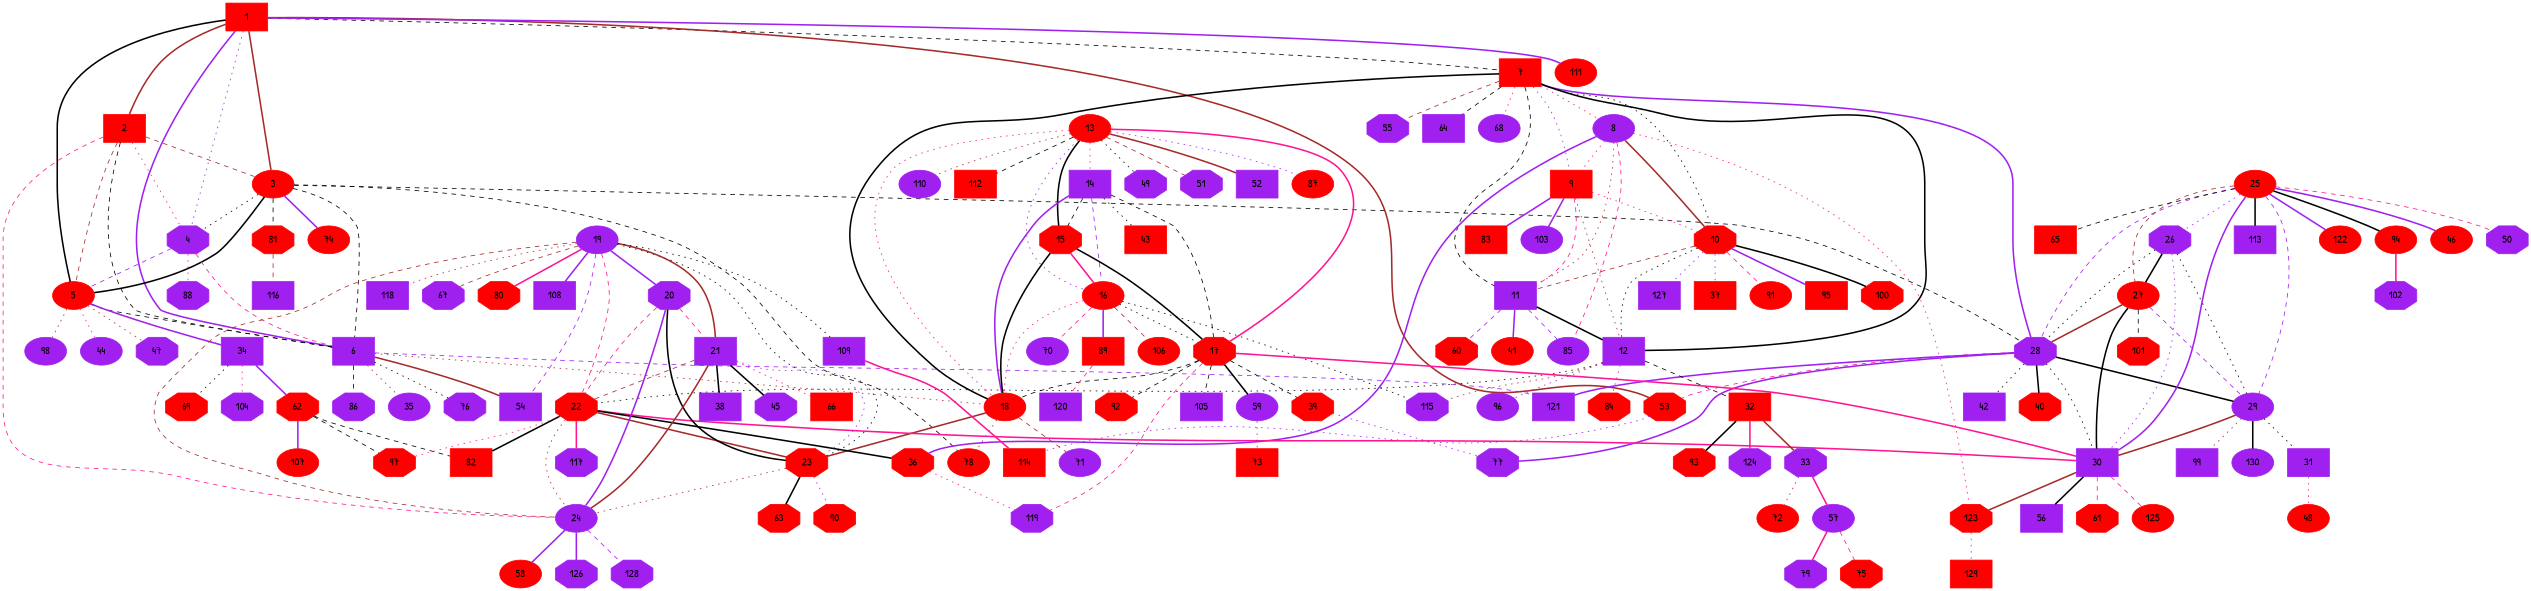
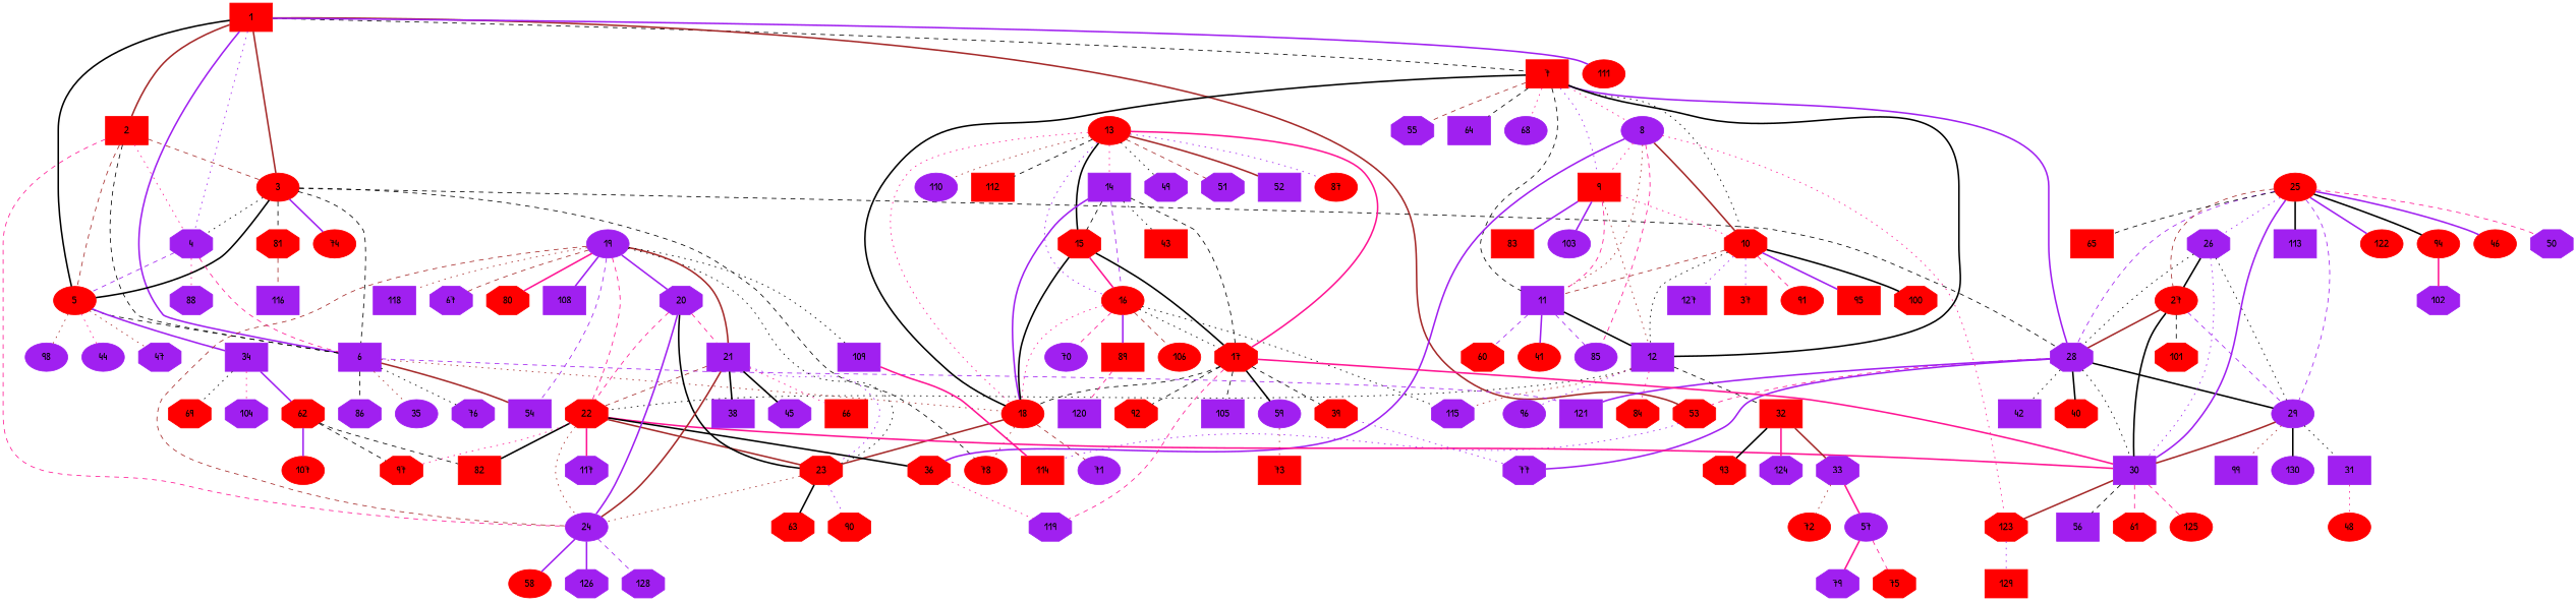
  graph {
    fontname="Patrick Hand"
    node [color=purple fontname="Patrick Hand" shape=octagon style=filled]
    edge [color=black fontname="Patrick Hand" style=bold]
    1 [color=red shape=box]
    2 [color=red shape=box]
    3 [color=red shape=ellipse]
    4
    5 [color=red shape=ellipse]
    6 [shape=box]
    7 [color=red shape=box]
    53 [color=red]
    111 [color=red shape=ellipse]
    24 [shape=ellipse]
    28
    74 [color=red shape=ellipse]
    78 [color=red shape=ellipse]
    81 [color=red]
    88
    34 [shape=box]
    44 [shape=ellipse]
    47
    98 [shape=ellipse]
    18 [color=red shape=ellipse]
    35 [shape=ellipse]
    54 [shape=box]
    76
    86
    121 [shape=box]
    8 [shape=ellipse]
    9 [color=red shape=box]
    10 [color=red]
    11 [shape=box]
    12 [shape=box]
    55
    64 [shape=box]
    68 [shape=ellipse]
    114 [color=red shape=box]
    58 [color=red shape=ellipse]
    126
    128
    30 [shape=box]
    29 [shape=ellipse]
    40 [color=red]
    42 [shape=box]
    77
    116 [shape=box]
    62 [color=red]
    69 [color=red]
    104
    23 [color=red]
    71 [shape=ellipse]
    36 [color=red]
    123 [color=red]
    85 [shape=ellipse]
    83 [color=red shape=box]
    103 [shape=ellipse]
    37 [color=red shape=box]
    91 [color=red shape=ellipse]
    95 [color=red shape=box]
    100 [color=red]
    127 [shape=box]
    41 [color=red shape=ellipse]
    60 [color=red]
    22 [color=red]
    32 [color=red shape=box]
    84 [color=red]
    96 [shape=ellipse]
    115
    119
    129 [color=red shape=box]
    82 [color=red shape=box]
    97 [color=red]
    117
    33
    93 [color=red]
    124
    13 [color=red shape=ellipse]
    14 [shape=box]
    15 [color=red]
    16 [color=red shape=ellipse]
    17 [color=red]
    49
    51
    52 [shape=box]
    87 [color=red shape=ellipse]
    110 [shape=ellipse]
    112 [color=red shape=box]
    43 [color=red shape=box]
    70 [shape=ellipse]
    89 [color=red shape=box]
    106 [color=red shape=ellipse]
    39 [color=red]
    59 [shape=ellipse]
    92 [color=red]
    105 [shape=box]
    120 [shape=box]
    56 [shape=box]
    61 [color=red]
    125 [color=red shape=ellipse]
    73 [color=red shape=box]
    63 [color=red]
    90 [color=red]
    19 [shape=ellipse]
    20
    21 [shape=box]
    67
    80 [color=red]
    108 [shape=box]
    109 [shape=box]
    118 [shape=box]
    38 [shape=box]
    45
    66 [color=red shape=box]
    25 [color=red shape=ellipse]
    26
    27 [color=red shape=ellipse]
    46 [color=red shape=ellipse]
    50
    65 [color=red shape=box]
    94 [color=red shape=ellipse]
    113 [shape=box]
    122 [color=red shape=ellipse]
    101 [color=red]
    31 [shape=box]
    99 [shape=box]
    130 [shape=ellipse]
    102
    48 [color=red shape=ellipse]
    57 [shape=ellipse]
    72 [color=red shape=ellipse]
    75 [color=red]
    79
    107 [color=red shape=ellipse]
    1 -- 2 [color=brown]
    1 -- 3 [color=brown]
    1 -- 4 [color=purple style=dotted]
    1 -- 5
    1 -- 6 [color=purple]
    1 -- 7 [style=dashed]
    1 -- 53 [color=brown]
    1 -- 111 [color=purple]
    2 -- 3 [color=brown style=dashed]
    2 -- 4 [color=deeppink style=dotted]
    2 -- 5 [color=brown style=dashed]
    2 -- 6 [style=dashed]
    2 -- 24 [color=deeppink style=dashed]
    3 -- 4 [style=dotted]
    3 -- 5
    3 -- 6 [style=dashed]
    3 -- 28 [style=dashed]
    3 -- 74 [color=purple]
    3 -- 78 [style=dashed]
    3 -- 81 [style=dashed]
    4 -- 5 [color=purple style=dashed]
    4 -- 6 [color=deeppink style=dashed]
    4 -- 88 [color=deeppink style=dotted]
    5 -- 6 [style=dashed]
    5 -- 34 [color=purple]
    5 -- 44 [color=deeppink style=dotted]
    5 -- 47 [color=brown style=dotted]
    5 -- 98 [color=brown style=dotted]
    6 -- 18 [color=brown style=dotted]
    6 -- 35 [color=brown style=dotted]
    6 -- 54 [color=brown]
    6 -- 76 [style=dotted]
    6 -- 86 [style=dashed]
    6 -- 121 [color=purple style=dashed]
    7 -- 28 [color=purple]
    7 -- 18
    7 -- 8 [color=deeppink style=dotted]
    7 -- 9 [color=purple style=dotted]
    7 -- 10 [style=dotted]
    7 -- 11 [style=dashed]
    7 -- 12
    7 -- 55 [color=brown style=dashed]
    7 -- 64 [style=dashed]
    7 -- 68 [color=deeppink style=dotted]
    53 -- 114 [color=purple style=dotted]
    24 -- 58 [color=purple]
    24 -- 126 [color=purple]
    24 -- 128 [color=purple style=dashed]
    28 -- 53 [color=deeppink style=dashed]
    28 -- 121 [color=purple]
    28 -- 30 [style=dotted]
    28 -- 29
    28 -- 40
    28 -- 42 [style=dotted]
    28 -- 77 [color=purple]
    81 -- 116 [color=brown style=dashed]
    34 -- 62 [color=purple]
    34 -- 69 [style=dotted]
    34 -- 104 [color=deeppink style=dotted]
    18 -- 78 [color=brown style=dotted]
    18 -- 23 [color=brown]
    18 -- 71 [color=brown style=dashed]
    8 -- 9 [color=deeppink style=dotted]
    8 -- 10 [color=brown]
    8 -- 11 [color=brown style=dotted]
    8 -- 36 [color=purple]
    8 -- 123 [color=deeppink style=dotted]
    8 -- 85 [color=deeppink style=dashed]
    9 -- 10 [color=deeppink style=dotted]
    9 -- 11 [color=deeppink style=dashed]
    9 -- 12 [color=brown style=dotted]
    9 -- 83 [color=purple]
    9 -- 103 [color=purple]
    10 -- 11 [color=brown style=dashed]
    10 -- 12 [style=dotted]
    10 -- 37 [color=purple style=dotted]
    10 -- 91 [color=deeppink style=dashed]
    10 -- 95 [color=purple]
    10 -- 100
    10 -- 127 [color=purple style=dotted]
    11 -- 12
    11 -- 85 [color=purple style=dashed]
    11 -- 41 [color=purple]
    11 -- 60 [color=purple style=dashed]
    12 -- 22 [style=dotted]
    12 -- 32 [style=dashed]
    12 -- 84 [color=deeppink style=dotted]
    12 -- 96 [color=purple style=dotted]
    12 -- 115 [color=brown style=dotted]
    30 -- 123 [color=brown]
-   30 -- 56
+   30 -- 56 [style=dashed]
    30 -- 61 [color=deeppink style=dashed]
    30 -- 125 [color=deeppink style=dashed]
    29 -- 30 [color=brown]
    29 -- 31 [style=dotted]
    29 -- 99 [color=brown style=dotted]
    29 -- 130
    62 -- 82 [style=dashed]
    62 -- 97 [style=dashed]
    62 -- 107 [color=purple]
    23 -- 24 [color=brown style=dotted]
    23 -- 63
    23 -- 90 [color=purple style=dotted]
    36 -- 119 [color=deeppink style=dotted]
    123 -- 129 [color=purple style=dotted]
    22 -- 24 [color=brown style=dotted]
    22 -- 30 [color=deeppink]
    22 -- 23 [color=brown]
    22 -- 36
    22 -- 82
    22 -- 97 [color=deeppink style=dotted]
    22 -- 117 [color=deeppink]
    32 -- 33 [color=brown]
    32 -- 93
    32 -- 124 [color=deeppink]
    33 -- 57 [color=deeppink]
    33 -- 72 [color=brown style=dotted]
    13 -- 18 [color=deeppink style=dotted]
    13 -- 14 [color=deeppink style=dotted]
    13 -- 15
    13 -- 16 [color=purple style=dotted]
    13 -- 17 [color=deeppink]
    13 -- 49 [style=dotted]
    13 -- 51 [color=brown style=dashed]
    13 -- 52 [color=brown]
    13 -- 87 [color=purple style=dotted]
    13 -- 110 [color=brown style=dotted]
    13 -- 112 [style=dashed]
    14 -- 18 [color=purple]
    14 -- 15 [style=dashed]
    14 -- 16 [color=purple style=dashed]
    14 -- 17 [style=dashed]
    14 -- 43 [style=dotted]
    15 -- 18
    15 -- 16 [color=deeppink]
    15 -- 17
    16 -- 18 [color=deeppink style=dotted]
    16 -- 115 [style=dotted]
    16 -- 17 [style=dotted]
    16 -- 70 [color=deeppink style=dashed]
    16 -- 89 [color=purple]
    16 -- 106 [color=brown style=dashed]
    17 -- 18 [style=dashed]
    17 -- 30 [color=deeppink]
    17 -- 119 [color=deeppink style=dashed]
    17 -- 39 [style=dashed]
    17 -- 59
    17 -- 92 [style=dashed]
    17 -- 105 [style=dashed]
    89 -- 120 [color=deeppink style=dashed]
    39 -- 77 [color=purple style=dotted]
    59 -- 73 [color=brown style=dotted]
    19 -- 24 [color=brown style=dashed]
    19 -- 54 [color=purple style=dashed]
    19 -- 23 [style=dotted]
    19 -- 22 [color=deeppink style=dashed]
    19 -- 20 [color=purple]
    19 -- 21 [color=brown]
    19 -- 67 [color=brown style=dashed]
    19 -- 80 [color=deeppink]
    19 -- 108 [color=purple]
    19 -- 109 [style=dotted]
    19 -- 118 [color=brown style=dotted]
    20 -- 24 [color=purple]
    20 -- 23
    20 -- 22 [color=deeppink style=dashed]
    20 -- 21 [color=deeppink style=dashed]
    21 -- 24 [color=brown]
    21 -- 23 [color=purple style=dotted]
    21 -- 22 [color=brown style=dashed]
    21 -- 38
    21 -- 45
    21 -- 66 [color=deeppink style=dotted]
    109 -- 114 [color=deeppink]
    25 -- 28 [color=purple style=dashed]
    25 -- 30 [color=purple]
    25 -- 29 [color=purple style=dashed]
    25 -- 26 [color=purple style=dotted]
    25 -- 27 [color=brown style=dashed]
    25 -- 46 [color=purple]
    25 -- 50 [color=deeppink style=dashed]
    25 -- 65 [style=dashed]
    25 -- 94
    25 -- 113
    25 -- 122 [color=purple]
    26 -- 28 [style=dotted]
    26 -- 30 [color=purple style=dotted]
    26 -- 29 [style=dotted]
    26 -- 27
    27 -- 28 [color=brown]
    27 -- 30
    27 -- 29 [color=purple style=dashed]
    27 -- 101 [style=dashed]
    94 -- 102 [color=deeppink]
    31 -- 48 [color=deeppink style=dotted]
    57 -- 75 [color=deeppink style=dashed]
    57 -- 79 [color=deeppink]
  }
